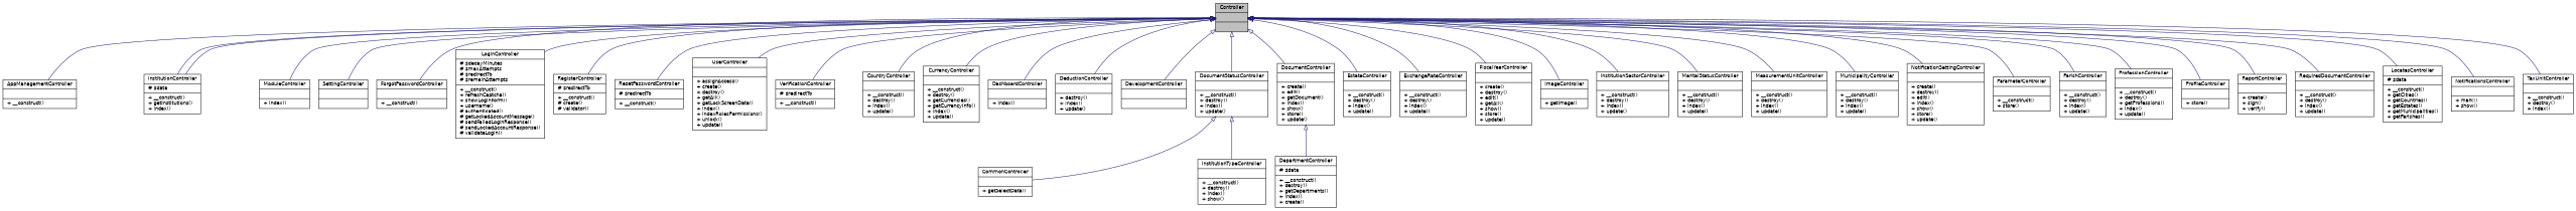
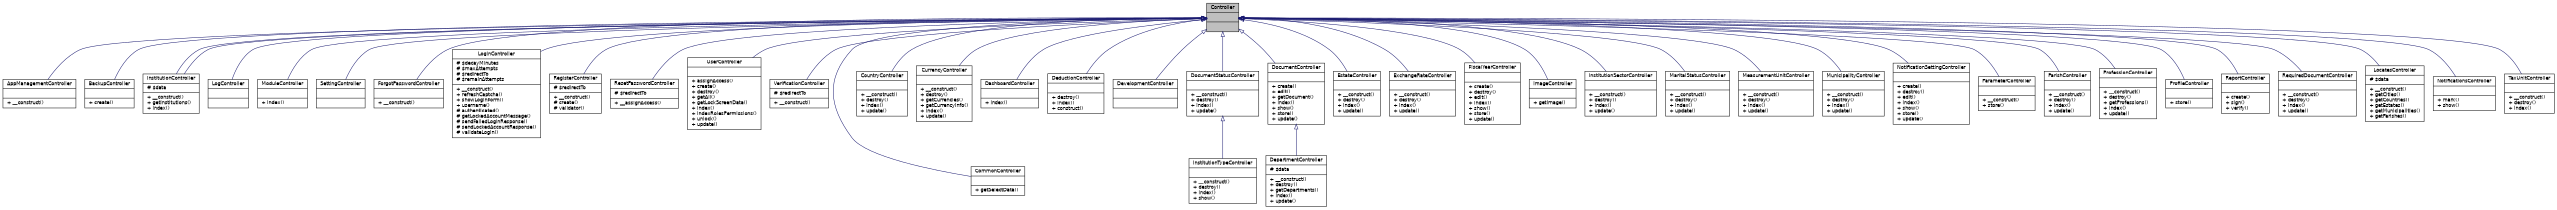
  digraph {
    node [color=black fontname=Helvetica fontsize=10 shape=record]
    edge [arrowtail=onormal color=midnightblue dir=back fontname=Helvetica fontsize=10 labelfontname=Helvetica labelfontsize=10 style=solid]
    n1 [fillcolor=grey75 fontcolor=black height=0.2 label="{Controller\n||}" style=filled width=0.4]
    n2 [height=0.2 label="{AppManagementController\n||+ __construct()\l}" width=0.4]
+   n3 [height=0.2 label="{BackupController\n||+ create()\l}" width=0.4]
    n4 [height=0.2 label="{InstitutionController\n|# $data\l|+ __construct()\l+ getInstitutions()\l+ index()\l}" width=0.4]
+   n5 [height=0.2 label="{LogController\n||}" width=0.4]
    n6 [height=0.2 label="{ModuleController\n||+ index()\l}" width=0.4]
    n7 [height=0.2 label="{SettingController\n||}" width=0.4]
    n8 [height=0.2 label="{ForgotPasswordController\n||+ __construct()\l}" width=0.4]
    n9 [height=0.2 label="{LoginController\n|# $decayMinutes\l# $maxAttempts\l# $redirectTo\l# $remainAttempts\l|+ __construct()\l+ refreshCaptcha()\l+ showLoginForm()\l+ username()\l# authenticated()\l# getLockedAccountMessage()\l# sendFailedLoginResponse()\l# sendLockedAccountResponse()\l# validateLogin()\l}" width=0.4]
    n10 [height=0.2 label="{RegisterController\n|# $redirectTo\l|+ __construct()\l# create()\l# validator()\l}" width=0.4]
-   n11 [height=0.2 label="{ResetPasswordController\n|# $redirectTo\l|+ __construct()\l}" width=0.4]
+   n11 [height=0.2 label="{ResetPasswordController\n|# $redirectTo\l|+ __assignAccess()\l}" width=0.4]
    n12 [height=0.2 label="{UserController\n||+ assignAccess()\l+ create()\l+ destroy()\l+ getAll()\l+ getLockScreenData()\l+ index()\l+ indexRolesPermissions()\l+ unlock()\l+ update()\l}" width=0.4]
    n13 [height=0.2 label="{VerificationController\n|# $redirectTo\l|+ __construct()\l}" width=0.4]
    n14 [height=0.2 label="{CommonController\n||+ getSelectData()\l}" width=0.4]
    n15 [height=0.2 label="{CountryController\n||+ __construct()\l+ destroy()\l+ index()\l+ update()\l}" width=0.4]
    n16 [height=0.2 label="{CurrencyController\n||+ __construct()\l+ destroy()\l+ getCurrencies()\l+ getCurrencyInfo()\l+ index()\l+ update()\l}" width=0.4]
    n17 [height=0.2 label="{DashboardController\n||+ index()\l}" width=0.4]
-   n18 [height=0.2 label="{DeductionController\n||+ destroy()\l+ index()\l+ update()\l}" width=0.4]
+   n18 [height=0.2 label="{DeductionController\n||+ destroy()\l+ index()\l+ construct()\l}" width=0.4]
    n19 [height=0.2 label="{DevelopmentController\n||}" width=0.4]
    n20 [height=0.2 label="{DocumentController\n||+ create()\l+ edit()\l+ getDocument()\l+ index()\l+ show()\l+ store()\l+ update()\l}" width=0.4]
    n21 [height=0.2 label="{DocumentStatusController\n||+ __construct()\l+ destroy()\l+ index()\l+ update()\l}" width=0.4]
    n22 [height=0.2 label="{EstateController\n||+ __construct()\l+ destroy()\l+ index()\l+ update()\l}" width=0.4]
    n23 [height=0.2 label="{ExchangeRateController\n||+ __construct()\l+ destroy()\l+ index()\l+ update()\l}" width=0.4]
-   n24 [height=0.2 label="{FiscalYearController\n||+ create()\l+ destroy()\l+ edit()\l+ getAll()\l+ show()\l+ store()\l+ update()\l}" width=0.4]
+   n24 [height=0.2 label="{FiscalYearController\n||+ create()\l+ destroy()\l+ edit()\l+ index()\l+ show()\l+ store()\l+ update()\l}" width=0.4]
    n25 [height=0.2 label="{ImageController\n||+ getImage()\l}" width=0.4]
    n26 [height=0.2 label="{InstitutionSectorController\n||+ __construct()\l+ destroy()\l+ index()\l+ update()\l}" width=0.4]
    n27 [height=0.2 label="{MaritalStatusController\n||+ __construct()\l+ destroy()\l+ index()\l+ update()\l}" width=0.4]
    n28 [height=0.2 label="{MeasurementUnitController\n||+ __construct()\l+ destroy()\l+ index()\l+ update()\l}" width=0.4]
    n29 [height=0.2 label="{MunicipalityController\n||+ __construct()\l+ destroy()\l+ index()\l+ update()\l}" width=0.4]
    n30 [height=0.2 label="{NotificationSettingController\n||+ create()\l+ destroy()\l+ edit()\l+ index()\l+ show()\l+ store()\l+ update()\l}" width=0.4]
    n31 [height=0.2 label="{ParameterController\n||+ __construct()\l+ store()\l}" width=0.4]
    n32 [height=0.2 label="{ParishController\n||+ __construct()\l+ destroy()\l+ index()\l+ update()\l}" width=0.4]
    n33 [height=0.2 label="{ProfessionController\n||+ __construct()\l+ destroy()\l+ getProfessions()\l+ index()\l+ update()\l}" width=0.4]
    n34 [height=0.2 label="{ProfileController\n||+ store()\l}" width=0.4]
    n35 [height=0.2 label="{ReportController\n||+ create()\l+ sign()\l+ verify()\l}" width=0.4]
    n36 [height=0.2 label="{RequiredDocumentController\n||+ __construct()\l+ destroy()\l+ index()\l+ update()\l}" width=0.4]
    n37 [height=0.2 label="{LocatesController\n|# $data\l|+ __construct()\l+ getCities()\l+ getCountries()\l+ getEstates()\l+ getMunicipalities()\l+ getParishes()\l}" width=0.4]
    n38 [height=0.2 label="{NotificationsController\n||+ mark()\l+ show()\l}" width=0.4]
    n39 [height=0.2 label="{TaxUnitController\n||+ __construct()\l+ destroy()\l+ index()\l}" width=0.4]
-   n40 [height=0.2 label="{DepartmentController\n|# $data\l|+ __construct()\l+ destroy()\l+ getDepartments()\l+ index()\l+ create()\l}" width=0.4]
+   n40 [height=0.2 label="{DepartmentController\n|# $data\l|+ __construct()\l+ destroy()\l+ getDepartments()\l+ index()\l+ update()\l}" width=0.4]
    n41 [height=0.2 label="{InstitutionTypeController\n||+ __construct()\l+ destroy()\l+ index()\l+ show()\l}" width=0.4]
    n1 -> n2
+   n1 -> n3
    n1 -> n4
    n1 -> n4
+   n1 -> n5
    n1 -> n6
    n1 -> n7
    n1 -> n8
    n1 -> n9
    n1 -> n10
    n1 -> n11
    n1 -> n12
    n1 -> n13
-   n21 -> n14
+   n1 -> n14
    n1 -> n15
    n1 -> n16
    n1 -> n17
    n1 -> n18
    n1 -> n19
    n1 -> n20
    n1 -> n21
    n1 -> n22
    n1 -> n23
    n1 -> n24
    n1 -> n25
    n1 -> n26
    n1 -> n27
    n1 -> n28
    n1 -> n29
    n1 -> n30
    n1 -> n31
    n1 -> n32
    n1 -> n33
    n1 -> n34
    n1 -> n35
    n1 -> n36
    n1 -> n37
    n1 -> n38
    n1 -> n39
    n20 -> n40
    n21 -> n41
  }
